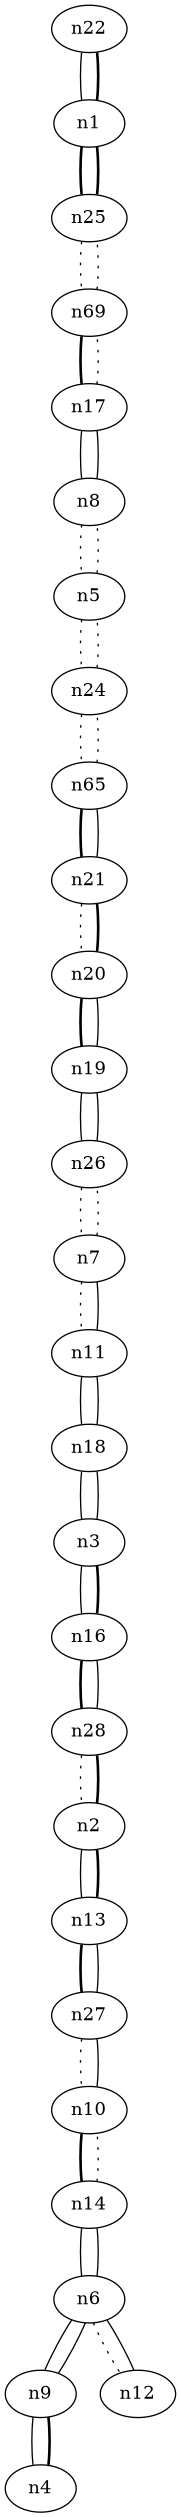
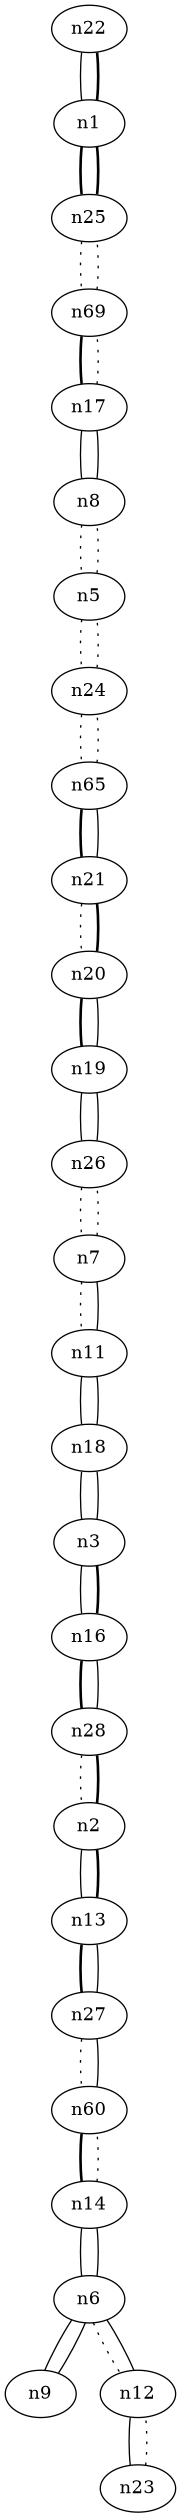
  graph {
    edge [style=solid]
    n22
    n1
    n25
    n29 [label=n69]
    n2
    n13
    n28
    n27
    n16
    n3
    n18
    n11
-   n4
    n9
    n6
    n5
    n8
    n24
    n17
    n15 [label=n65]
    n12
    n14
-   n10
+   n23
+   n10 [label=n60]
    n7
    n26
    n19
    n21
    n20
    n22 -- n1
    n1 -- n22 [style=bold]
    n1 -- n25 [style=bold]
    n25 -- n1 [style=bold]
    n25 -- n29 [style=dotted]
    n29 -- n25 [style=dotted]
    n29 -- n17 [style=bold]
    n2 -- n13
    n2 -- n28 [style=bold]
    n13 -- n2 [style=bold]
    n13 -- n27 [style=bold]
    n28 -- n2 [style=dotted]
    n28 -- n16
    n27 -- n13
    n27 -- n10 [style=dotted]
    n16 -- n28 [style=bold]
    n16 -- n3 [style=bold]
    n3 -- n16
    n3 -- n18
    n18 -- n3
    n18 -- n11
    n11 -- n18
    n11 -- n7
-   n4 -- n9 [style=bold]
-   n9 -- n4
    n9 -- n6
    n6 -- n9
    n6 -- n12 [style=dotted]
    n6 -- n14
    n5 -- n8 [style=dotted]
    n5 -- n24 [style=dotted]
    n8 -- n5 [style=dotted]
    n8 -- n17
    n24 -- n5 [style=dotted]
    n24 -- n15 [style=dotted]
    n17 -- n29 [style=dotted]
    n17 -- n8
    n15 -- n24 [style=dotted]
    n15 -- n21 [style=bold]
    n12 -- n6
+   n12 -- n23
    n14 -- n6
    n14 -- n10 [style=dotted]
+   n23 -- n12 [style=dotted]
    n10 -- n27
    n10 -- n14 [style=bold]
    n7 -- n11 [style=dotted]
    n7 -- n26 [style=dotted]
    n26 -- n7 [style=dotted]
    n26 -- n19
    n19 -- n26
    n19 -- n20
    n21 -- n15
    n21 -- n20 [style=dotted]
    n20 -- n19 [style=bold]
    n20 -- n21 [style=bold]
  }
